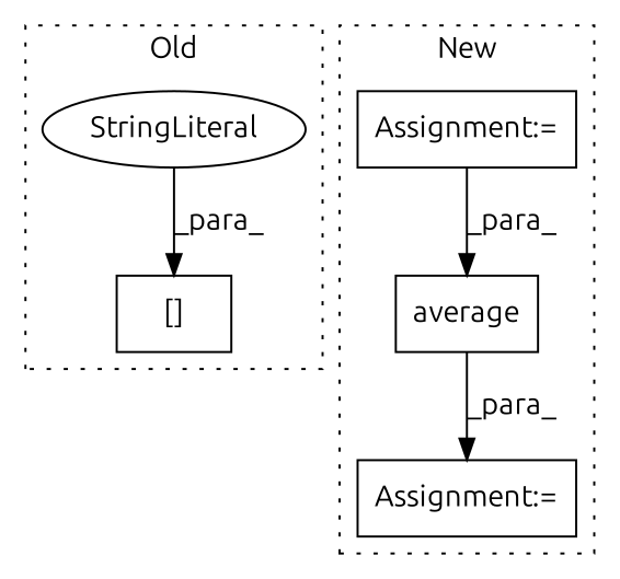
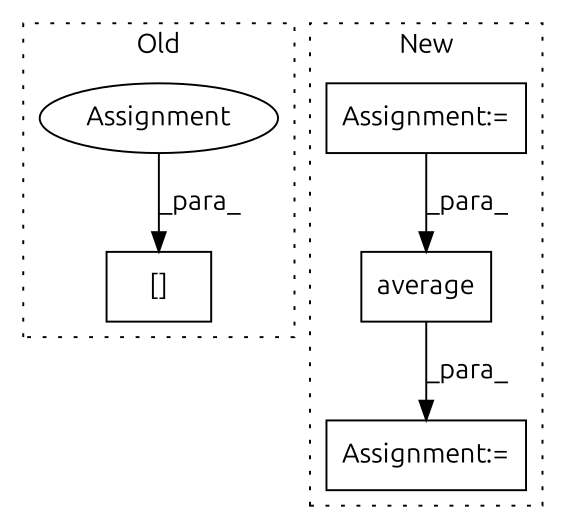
  digraph {
    fontname=Ubuntu
    node [a=7 l=1 shape=box fontname=Ubuntu]
    edge [fontname=Ubuntu]
    n1 [a=2 l="37,1" label="[]" s="2815,2862"]
-   n2 [a=45 l=10 label=StringLiteral s=2852 shape=ellipse]
+   n2 [a=45 l=10 label=Assignment s=2852 shape=ellipse]
    n3 [a=32 l="8,1" label=average s="3393,3415"]
    n4 [label="Assignment:=" s=3385]
    n5 [label="Assignment:=" s=3342]
    subgraph cluster_1 {
      label=Old
      style=dotted
      n1
      n2
    }
    subgraph cluster_2 {
      label=New
      style=dotted
      n3
      n4
      n5
    }
    n2 -> n1 [label=_para_]
    n3 -> n4 [label=_para_]
    n5 -> n3 [label=_para_]
  }
